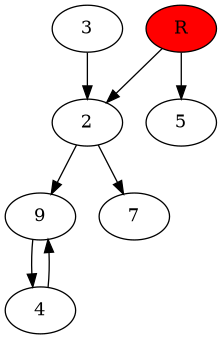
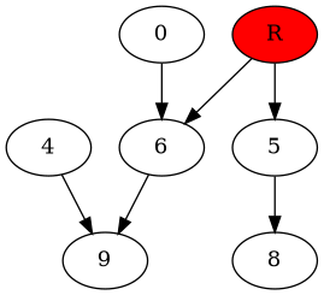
  digraph {
    n1 [label=9]
    4
-   2
-   7
-   3
+   2 [label=6]
+   3 [label=0]
    5
+   8
    R [fillcolor="#ff0000" style=filled]
-   n1 -> 4
    4 -> n1
    2 -> n1
-   2 -> 7
    3 -> 2
+   5 -> 8
    R -> 2
    R -> 5
  }
